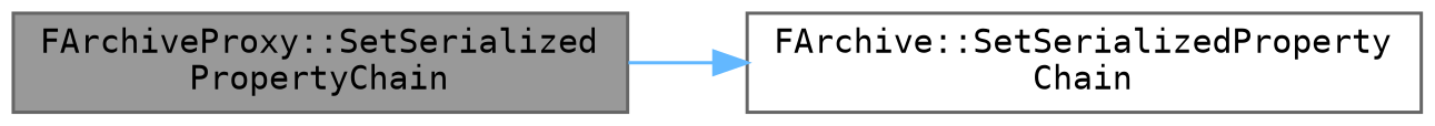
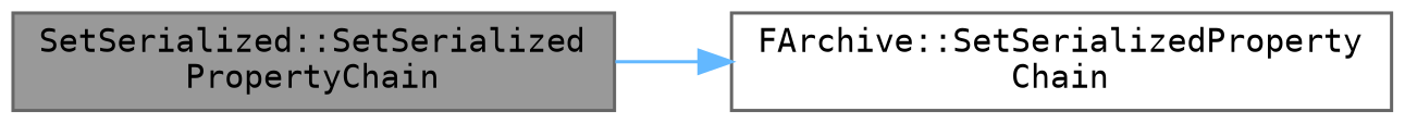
  digraph {
    rankdir=LR
    fontname="DejaVu Sans Mono"
    node [fontname="DejaVu Sans Mono" fontsize=10 shape=box style=filled]
-   n1 [color=gray40 fillcolor=grey60 fontcolor=black height=0.2 label="FArchiveProxy::SetSerialized\lPropertyChain" width=0.4]
+   n1 [color=gray40 fillcolor=grey60 fontcolor=black height=0.2 label="SetSerialized::SetSerialized\lPropertyChain" width=0.4]
    n2 [color=grey40 fillcolor=white height=0.2 label="FArchive::SetSerializedProperty\lChain" width=0.4]
    n1 -> n2 [color=steelblue1 fontname="DejaVu Sans Mono" fontsize=10 labelfontname=Helvetica labelfontsize=10 style=solid]
  }
